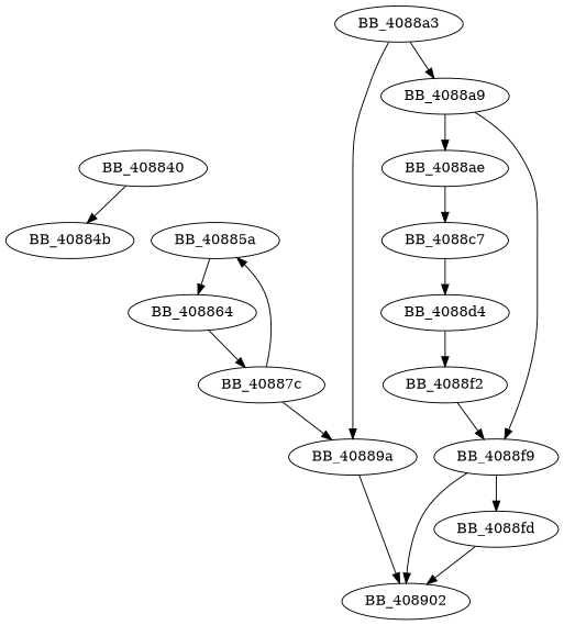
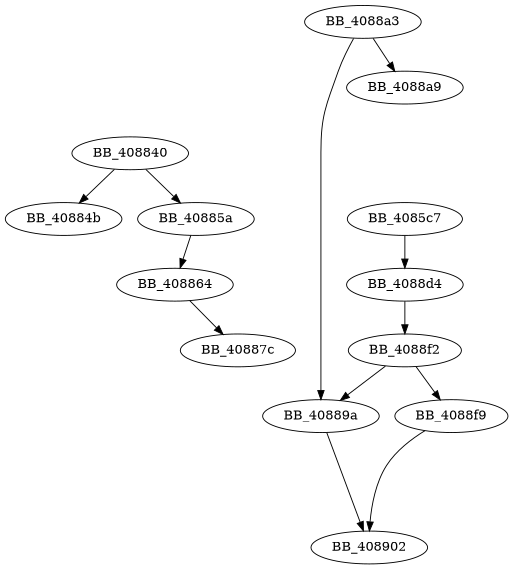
  digraph {
    fontname="DejaVu Serif"
    node [fontname="DejaVu Serif"]
    edge [fontname="DejaVu Serif"]
    BB_408840
    BB_40884b
    BB_40885a
    BB_408864
    BB_40887c
    BB_40889a
    BB_408902
    BB_4088a3
    BB_4088a9
-   BB_4088ae
    BB_4088f9
-   BB_4088c7
-   BB_4088fd
+   BB_4088c7 [label=BB_4085c7]
    BB_4088d4
    BB_4088f2
    BB_408840 -> BB_40884b
-   BB_40887c -> BB_40885a
+   BB_408840 -> BB_40885a
    BB_40885a -> BB_408864
    BB_408864 -> BB_40887c
-   BB_40887c -> BB_40889a
+   BB_4088f2 -> BB_40889a
    BB_40889a -> BB_408902
    BB_4088a3 -> BB_40889a
    BB_4088a3 -> BB_4088a9
-   BB_4088a9 -> BB_4088ae
-   BB_4088a9 -> BB_4088f9
-   BB_4088ae -> BB_4088c7
    BB_4088f9 -> BB_408902
-   BB_4088f9 -> BB_4088fd
    BB_4088c7 -> BB_4088d4
-   BB_4088fd -> BB_408902
    BB_4088d4 -> BB_4088f2
    BB_4088f2 -> BB_4088f9
  }
